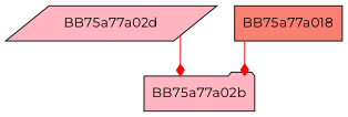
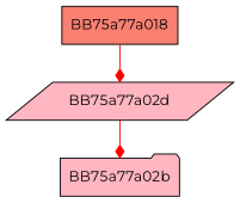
  digraph {
    fontname=Montserrat
    splines=ortho
    node [fillcolor=lightpink fontname=Montserrat style=filled]
    edge [arrowhead=diamond color=red fontname=Montserrat]
    BB75a77a02d [shape=parallelogram]
    BB75a77a018 [fillcolor=salmon shape=box]
    n3 [label=BB75a77a02b shape=folder]
    BB75a77a02d -> n3
-   BB75a77a018 -> n3
+   BB75a77a018 -> BB75a77a02d
  }
